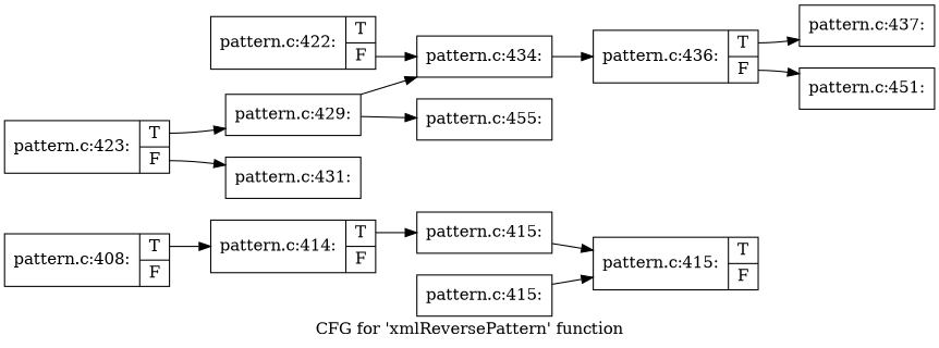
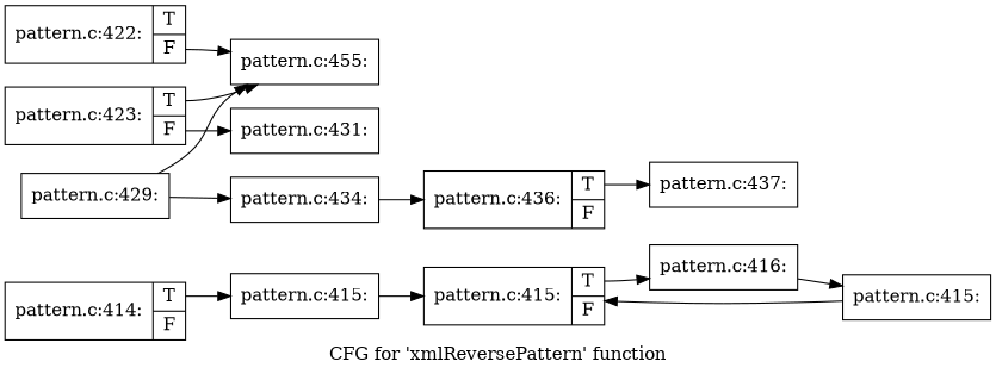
  digraph {
    label="CFG for 'xmlReversePattern' function"
    rankdir=LR
    node [shape=record]
-   n1 [label="{pattern.c:408:|{<s0>T|<s1>F}}"]
    n2 [label="{pattern.c:414:|{<s0>T|<s1>F}}"]
    n3 [label="{pattern.c:415:}"]
    n4 [label="{pattern.c:422:|{<s0>T|<s1>F}}"]
    n5 [label="{pattern.c:434:}"]
    n6 [label="{pattern.c:415:|{<s0>T|<s1>F}}"]
    n7 [label="{pattern.c:423:|{<s0>T|<s1>F}}"]
    n8 [label="{pattern.c:429:}"]
    n9 [label="{pattern.c:431:}"]
    n10 [label="{pattern.c:436:|{<s0>T|<s1>F}}"]
+   n11 [label="{pattern.c:416:}"]
    n12 [label="{pattern.c:415:}"]
    n13 [label="{pattern.c:455:}"]
    n14 [label="{pattern.c:437:}"]
-   n15 [label="{pattern.c:451:}"]
-   n1 -> n2 [tailport=s0]
    n2 -> n3 [tailport=s0]
    n3 -> n6
-   n4 -> n5 [tailport=s1]
+   n4 -> n13 [tailport=s1]
    n5 -> n10
-   n7 -> n8 [tailport=s0]
+   n6 -> n11 [tailport=s0]
+   n7 -> n13 [tailport=s0]
    n7 -> n9 [tailport=s1]
    n8 -> n5
    n8 -> n13
    n10 -> n14 [tailport=s0]
-   n10 -> n15 [tailport=s1]
+   n11 -> n12
    n12 -> n6
  }
